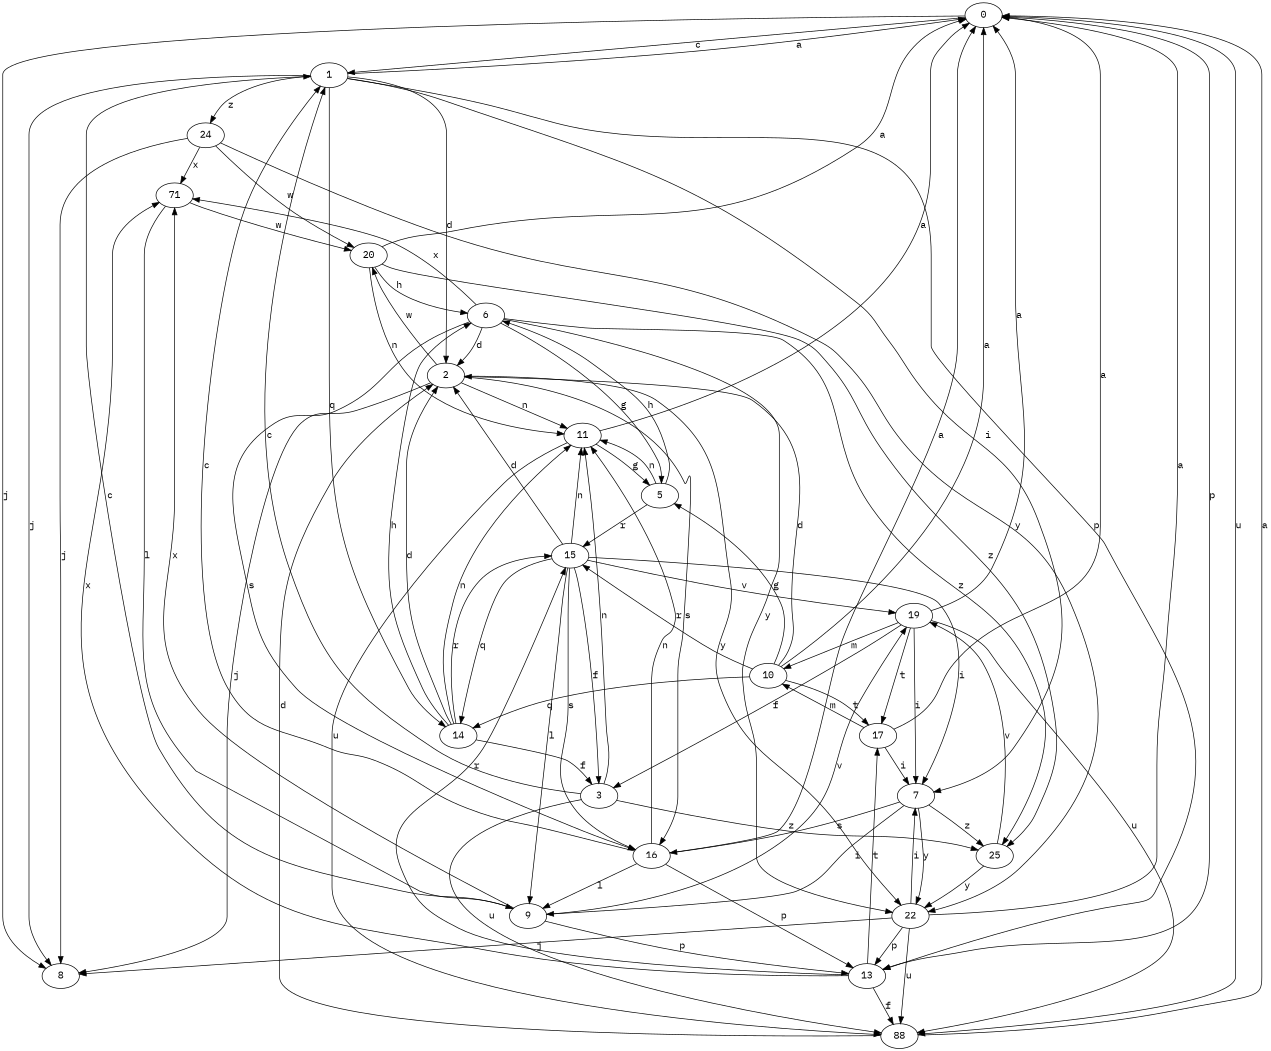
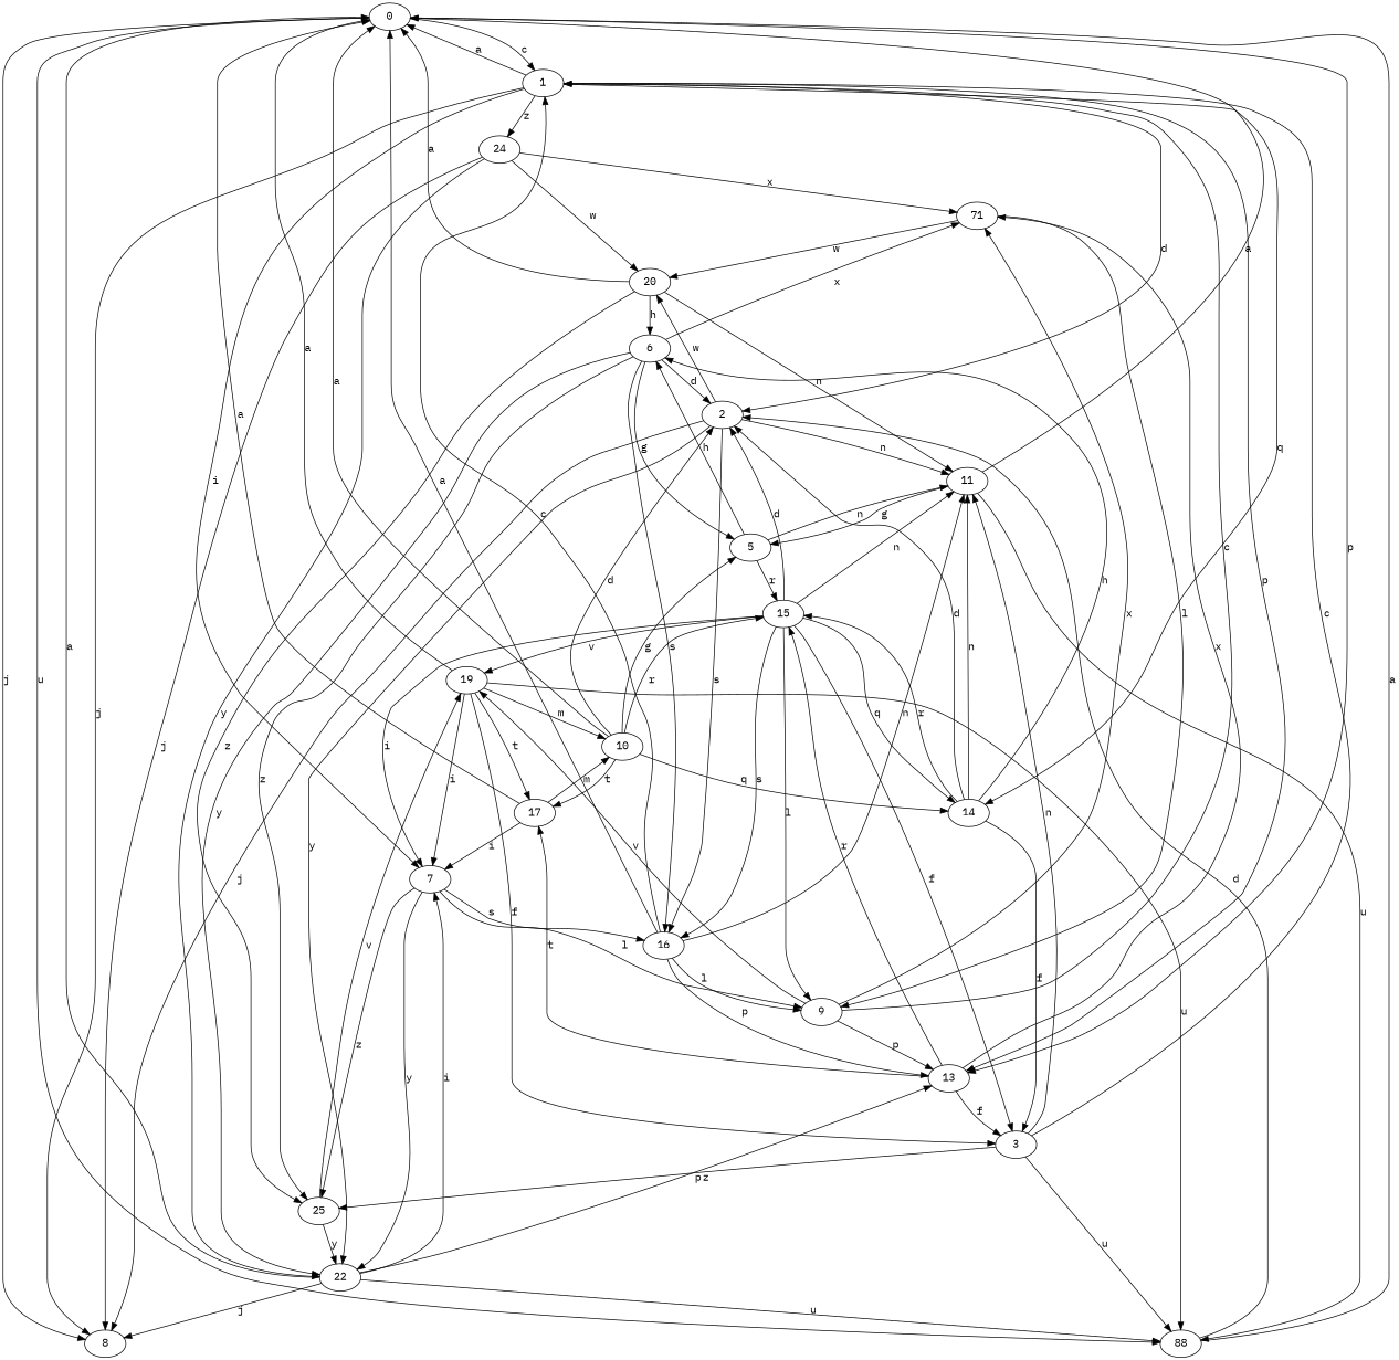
  strict digraph {
    fontname="IBM Plex Mono"
    node [fontname="IBM Plex Mono"]
    edge [fontname="IBM Plex Mono"]
    0
    1
    8
    13
    n5 [label=88]
    2
    7
    14
    24
    3
    15
    n12 [label=71]
    17
    11
    16
    20
    22
    25
    9
    6
    5
    19
    10
    0 -> 1 [label=c]
    0 -> 8 [label=j]
    0 -> 13 [label=p]
    0 -> n5 [label=u]
    1 -> 0 [label=a]
    1 -> 8 [label=j]
    1 -> 13 [label=p]
    1 -> 2 [label=d]
    1 -> 7 [label=i]
    1 -> 14 [label=q]
    1 -> 24 [label=z]
-   13 -> n5 [label=f]
+   13 -> 3 [label=f]
    13 -> 15 [label=r]
    13 -> n12 [label=x]
    13 -> 17 [label=t]
    n5 -> 0 [label=a]
    n5 -> 2 [label=d]
    2 -> 8 [label=j]
    2 -> 11 [label=n]
    2 -> 16 [label=s]
    2 -> 20 [label=w]
    2 -> 22 [label=y]
    7 -> 16 [label=s]
    7 -> 22 [label=y]
    7 -> 25 [label=z]
-   7 -> 9 [label=i]
+   7 -> 9 [label=l]
    14 -> 2 [label=d]
    14 -> 3 [label=f]
    14 -> 15 [label=r]
    14 -> 11 [label=n]
    14 -> 6 [label=h]
    24 -> 8 [label=j]
    24 -> n12 [label=x]
    24 -> 20 [label=w]
    24 -> 22 [label=y]
    3 -> 1 [label=c]
    3 -> n5 [label=u]
    3 -> 11 [label=n]
    3 -> 25 [label=z]
    15 -> 2 [label=d]
    15 -> 7 [label=i]
    15 -> 14 [label=q]
    15 -> 3 [label=f]
    15 -> 11 [label=n]
    15 -> 16 [label=s]
    15 -> 9 [label=l]
    15 -> 19 [label=v]
    n12 -> 20 [label=w]
    n12 -> 9 [label=l]
    17 -> 0 [label=a]
    17 -> 7 [label=i]
    17 -> 10 [label=m]
    11 -> 0 [label=a]
    11 -> n5 [label=u]
    11 -> 5 [label=g]
    16 -> 0 [label=a]
    16 -> 1 [label=c]
    16 -> 13 [label=p]
    16 -> 11 [label=n]
    16 -> 9 [label=l]
    20 -> 0 [label=a]
    20 -> 11 [label=n]
    20 -> 25 [label=z]
    20 -> 6 [label=h]
    22 -> 0 [label=a]
    22 -> 8 [label=j]
    22 -> 13 [label=p]
    22 -> n5 [label=u]
    22 -> 7 [label=i]
    25 -> 22 [label=y]
    25 -> 19 [label=v]
    9 -> 1 [label=c]
    9 -> 13 [label=p]
    9 -> n12 [label=x]
    9 -> 19 [label=v]
    6 -> 2 [label=d]
    6 -> n12 [label=x]
    6 -> 16 [label=s]
    6 -> 22 [label=y]
    6 -> 25 [label=z]
    6 -> 5 [label=g]
    5 -> 15 [label=r]
    5 -> 11 [label=n]
    5 -> 6 [label=h]
    19 -> 0 [label=a]
    19 -> n5 [label=u]
    19 -> 7 [label=i]
    19 -> 3 [label=f]
    19 -> 17 [label=t]
    19 -> 10 [label=m]
    10 -> 0 [label=a]
    10 -> 2 [label=d]
    10 -> 14 [label=q]
    10 -> 15 [label=r]
    10 -> 17 [label=t]
    10 -> 5 [label=g]
  }
